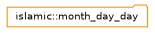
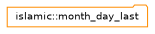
  digraph {
    rankdir=LR
-   n1 [color=darkorange fillcolor=white fontname=Helvetica fontsize=10 height=0.2 label="islamic::month_day_day" shape=folder style=filled width=0.4]
+   n1 [color=darkorange fillcolor=white fontname=Helvetica fontsize=10 height=0.2 label="islamic::month_day_last" shape=folder style=filled width=0.4]
  }
